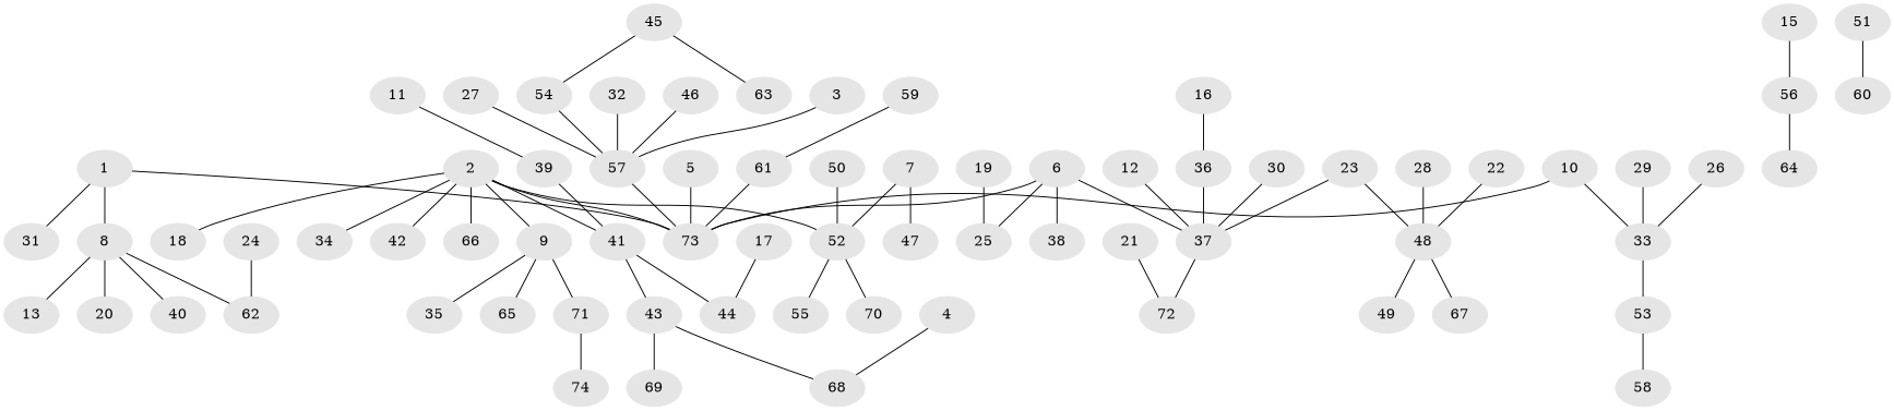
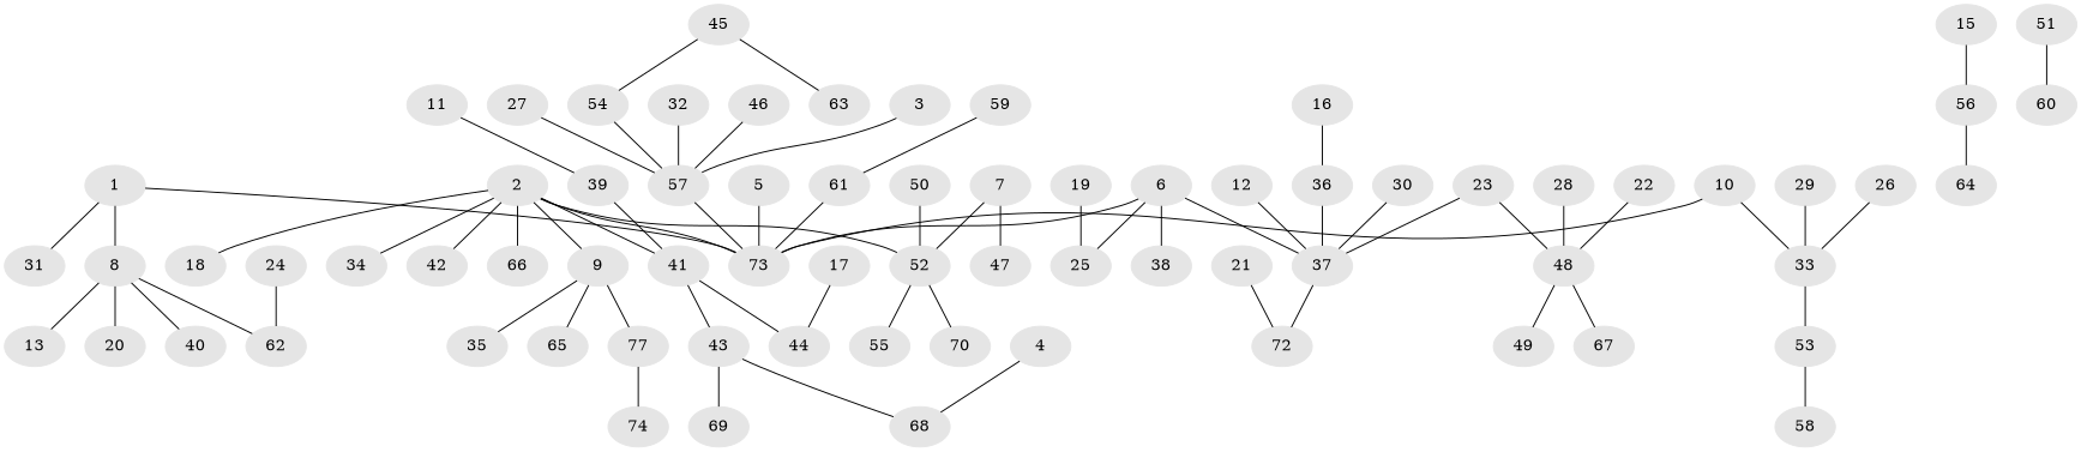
  graph {
    node [color=gray90 style=filled]
    edge [weight=1.0]
    1
    8
    31
    73
    13
    20
    40
    62
    2
    9
    18
    34
    41
    42
    52
    66
    35
    65
-   71
+   71 [label=77]
    44
    43
    55
    70
    3
    57
    4
    68
    5
    6
    25
    37
    38
    72
    7
    47
    74
    10
    33
    53
    11
    39
    12
    56
    64
    15
    16
    36
    17
    19
    21
    22
    48
    49
    67
    23
    24
    26
    27
    28
    29
    30
    32
    58
    69
    51
    60
    45
    54
    63
    46
    50
    59
    61
    1 -- 8
    1 -- 31
    1 -- 73
    8 -- 13
    8 -- 20
    8 -- 40
    8 -- 62
    2 -- 73
    2 -- 9
    2 -- 18
    2 -- 34
    2 -- 41
    2 -- 42
    2 -- 52
    2 -- 66
    9 -- 35
    9 -- 65
    9 -- 71
    41 -- 44
    41 -- 43
    52 -- 55
    52 -- 70
    71 -- 74
    43 -- 68
    43 -- 69
    3 -- 57
    57 -- 73
    4 -- 68
    5 -- 73
    6 -- 73
    6 -- 25
    6 -- 37
    6 -- 38
    37 -- 72
    7 -- 52
    7 -- 47
    10 -- 73
    10 -- 33
    33 -- 53
    53 -- 58
    11 -- 39
    39 -- 41
    12 -- 37
    56 -- 64
    15 -- 56
    16 -- 36
    36 -- 37
    17 -- 44
    19 -- 25
    21 -- 72
    22 -- 48
    48 -- 49
    48 -- 67
    23 -- 37
    23 -- 48
    24 -- 62
    26 -- 33
    27 -- 57
    28 -- 48
    29 -- 33
    30 -- 37
    32 -- 57
    51 -- 60
    45 -- 54
    45 -- 63
    54 -- 57
    46 -- 57
    50 -- 52
    59 -- 61
    61 -- 73
  }
